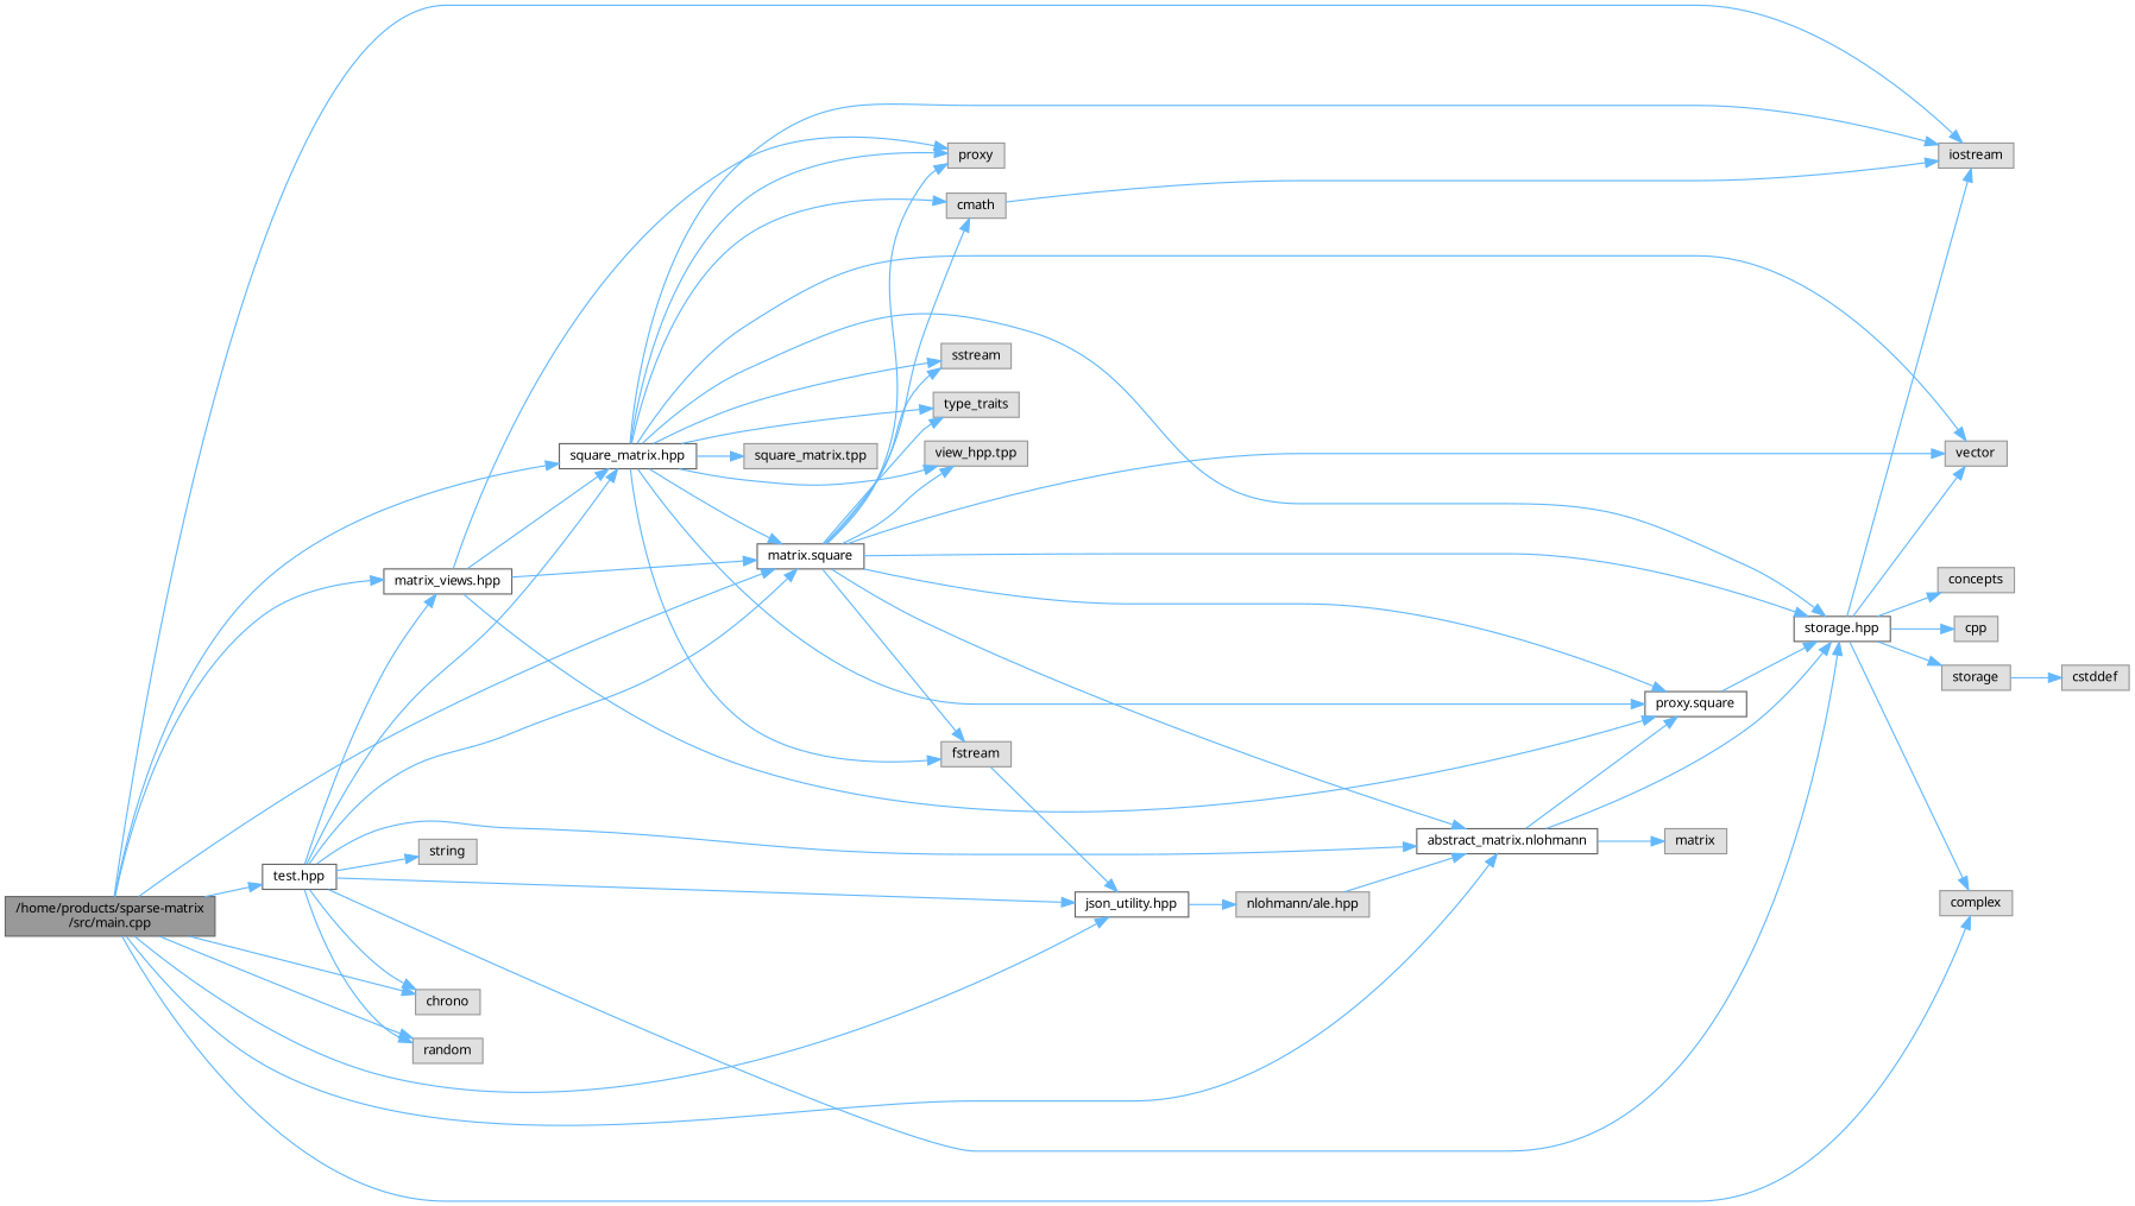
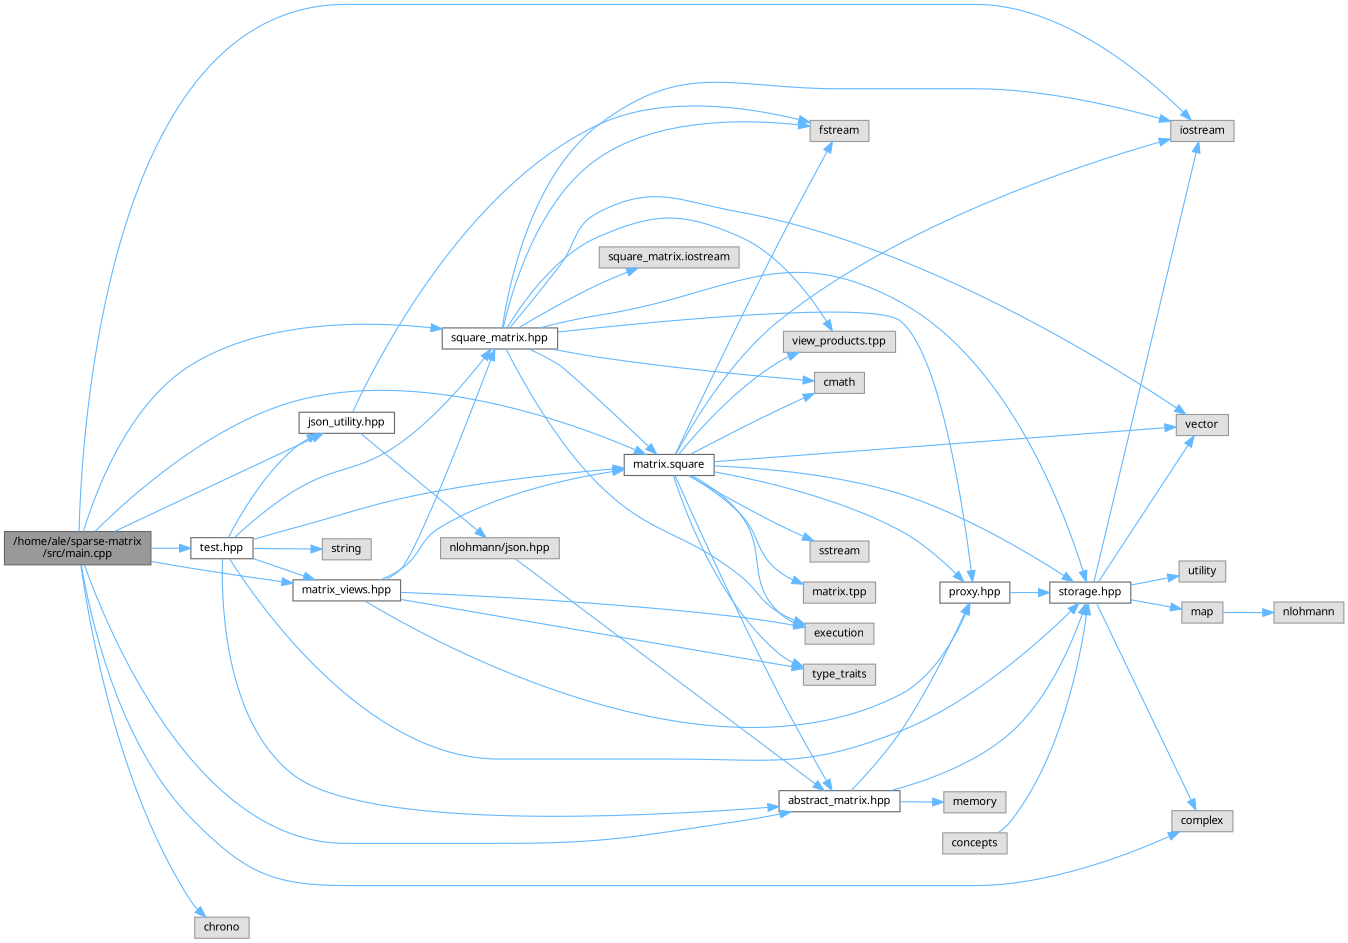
  digraph {
    fontname="Noto Sans"
    rankdir=LR
    node [color=grey60 fillcolor="#E0E0E0" fontname="Noto Sans" fontsize=10 shape=box style=filled]
    edge [color=steelblue1 fontname="Noto Sans" fontsize=10 labelfontname=Helvetica labelfontsize=10 style=solid]
-   n1 [color=gray40 fillcolor=grey60 fontcolor=black height=0.2 label="/home/products/sparse-matrix\l/src/main.cpp" width=0.4]
-   n2 [color=grey40 fillcolor=white height=0.2 label="abstract_matrix.nlohmann" width=0.4]
+   n1 [color=gray40 fillcolor=grey60 fontcolor=black height=0.2 label="/home/ale/sparse-matrix\l/src/main.cpp" width=0.4]
+   n2 [color=grey40 fillcolor=white height=0.2 label="abstract_matrix.hpp" width=0.4]
    n3 [height=0.2 label=iostream width=0.4]
    n4 [height=0.2 label=complex width=0.4]
    n5 [color=grey40 fillcolor=white height=0.2 label="matrix.square" width=0.4]
    n6 [color=grey40 fillcolor=white height=0.2 label="square_matrix.hpp" width=0.4]
    n7 [color=grey40 fillcolor=white height=0.2 label="matrix_views.hpp" width=0.4]
    n8 [color=grey40 fillcolor=white height=0.2 label="json_utility.hpp" width=0.4]
    n9 [color=grey40 fillcolor=white height=0.2 label="test.hpp" width=0.4]
    n10 [height=0.2 label=chrono width=0.4]
-   n11 [height=0.2 label=random width=0.4]
    n12 [color=grey40 fillcolor=white height=0.2 label="storage.hpp" width=0.4]
-   n13 [color=grey40 fillcolor=white height=0.2 label="proxy.square" width=0.4]
-   n14 [height=0.2 label=matrix width=0.4]
+   n13 [color=grey40 fillcolor=white height=0.2 label="proxy.hpp" width=0.4]
+   n14 [height=0.2 label=memory width=0.4]
    n15 [height=0.2 label=vector width=0.4]
    n16 [height=0.2 label=fstream width=0.4]
    n17 [height=0.2 label=sstream width=0.4]
    n18 [height=0.2 label=type_traits width=0.4]
-   n19 [height=0.2 label=proxy width=0.4]
+   n19 [height=0.2 label=execution width=0.4]
    n20 [height=0.2 label=cmath width=0.4]
-   n22 [height=0.2 label="view_hpp.tpp" width=0.4]
-   n23 [height=0.2 label="square_matrix.tpp" width=0.4]
-   n24 [height=0.2 label="nlohmann/ale.hpp" width=0.4]
+   n21 [height=0.2 label="matrix.tpp" width=0.4]
+   n22 [height=0.2 label="view_products.tpp" width=0.4]
+   n23 [height=0.2 label="square_matrix.iostream" width=0.4]
+   n24 [height=0.2 label="nlohmann/json.hpp" width=0.4]
    n25 [height=0.2 label=string width=0.4]
-   n26 [height=0.2 label=cpp width=0.4]
-   n27 [height=0.2 label=storage width=0.4]
+   n26 [height=0.2 label=utility width=0.4]
+   n27 [height=0.2 label=map width=0.4]
    n28 [height=0.2 label=concepts width=0.4]
-   n29 [height=0.2 label=cstddef width=0.4]
+   n29 [height=0.2 label=nlohmann width=0.4]
    n1 -> n2
    n1 -> n3
    n1 -> n4
    n1 -> n5
    n1 -> n6
    n1 -> n7
    n1 -> n8
    n1 -> n9
    n1 -> n10
-   n1 -> n11
    n2 -> n12
    n2 -> n13
    n2 -> n14
    n5 -> n2
-   n20 -> n3
+   n5 -> n3
    n5 -> n12
    n5 -> n13
    n5 -> n15
    n5 -> n16
    n5 -> n17
    n5 -> n18
    n5 -> n19
    n5 -> n20
+   n5 -> n21
    n5 -> n22
    n6 -> n3
    n6 -> n5
    n6 -> n12
    n6 -> n13
    n6 -> n15
    n6 -> n16
-   n6 -> n17
-   n6 -> n18
+   n7 -> n18
    n6 -> n19
    n6 -> n20
    n6 -> n22
    n6 -> n23
    n7 -> n5
    n7 -> n6
    n7 -> n13
    n7 -> n19
-   n16 -> n8
+   n8 -> n16
    n8 -> n24
    n9 -> n2
    n9 -> n5
    n9 -> n6
    n9 -> n7
    n9 -> n8
-   n9 -> n10
-   n9 -> n11
    n9 -> n12
    n9 -> n25
    n12 -> n3
    n12 -> n4
    n12 -> n15
    n12 -> n26
    n12 -> n27
-   n12 -> n28
+   n28 -> n12
    n13 -> n12
    n24 -> n2
    n27 -> n29
  }
